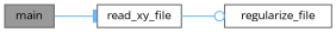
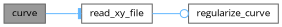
  digraph {
    fontname="Open Sans"
    rankdir=LR
    node [color=grey40 fillcolor=white fontname="Open Sans" fontsize=10 shape=box style=filled]
    edge [color=steelblue1 fontname="Open Sans" fontsize=10 labelfontname=Helvetica labelfontsize=10 style=solid]
-   n1 [color=gray40 fillcolor=grey60 fontcolor=black height=0.2 label=main width=0.4]
+   n1 [color=gray40 fillcolor=grey60 fontcolor=black height=0.2 label=curve width=0.4]
    n2 [height=0.2 label=read_xy_file width=0.4]
-   n3 [height=0.2 label=regularize_file width=0.4]
+   n3 [height=0.2 label=regularize_curve width=0.4]
    n1 -> n2 [arrowhead=tee]
    n2 -> n3 [arrowhead=odot]
  }
